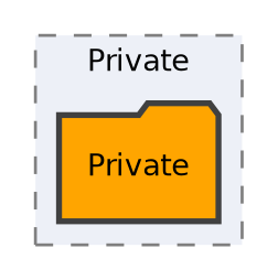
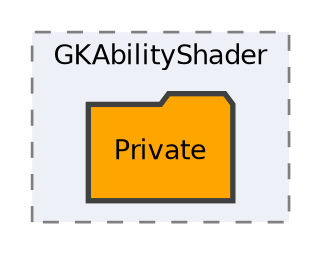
  digraph {
    compound=true
    n1 [color=grey25 fillcolor=orange fontname=Helvetica fontsize=10 label=Private shape=folder style="filled,bold,"]
    subgraph cluster_1 {
      bgcolor="#edf0f7"
      fontname=Helvetica
      fontsize=10
-     label=Private
+     label=GKAbilityShader
      pencolor=grey50
      style="filled,dashed,"
      n1
    }
  }
